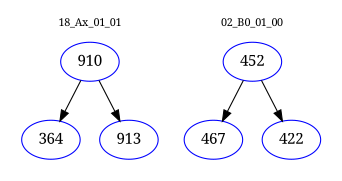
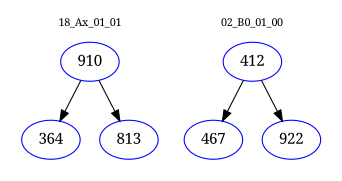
  digraph {
    fontname="Noto Serif"
    node [color=blue fontname="Noto Serif"]
    edge [color=black fontname="Noto Serif"]
    n1 [label=910]
    n2 [label=364]
-   n3 [label=913]
-   n4 [label=452]
+   n3 [label=813]
+   n4 [label=412]
    n5 [label=467]
-   n6 [label=422]
+   n6 [label=922]
    subgraph cluster_1 {
      color=white
      fontsize=10
      label="18_Ax_01_01"
      n1
      n2
      n3
    }
    subgraph cluster_2 {
      color=white
      fontsize=10
      label="02_B0_01_00"
      n4
      n5
      n6
    }
    n1 -> n2
    n1 -> n3
    n4 -> n5
    n4 -> n6
  }
